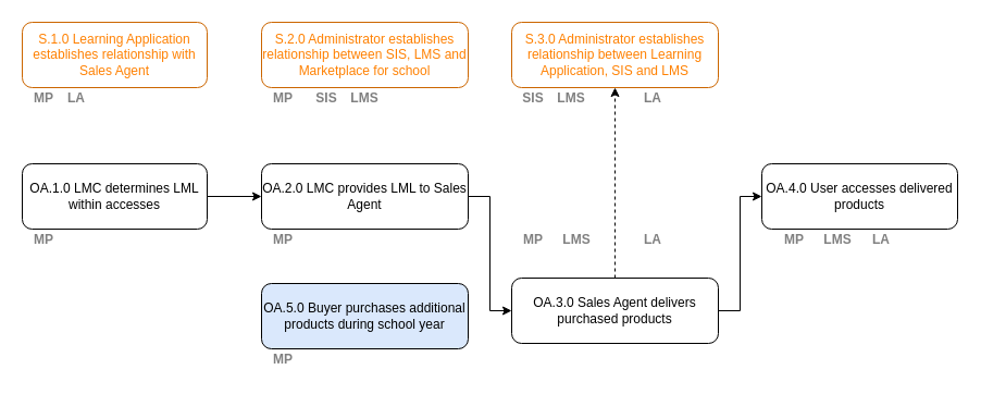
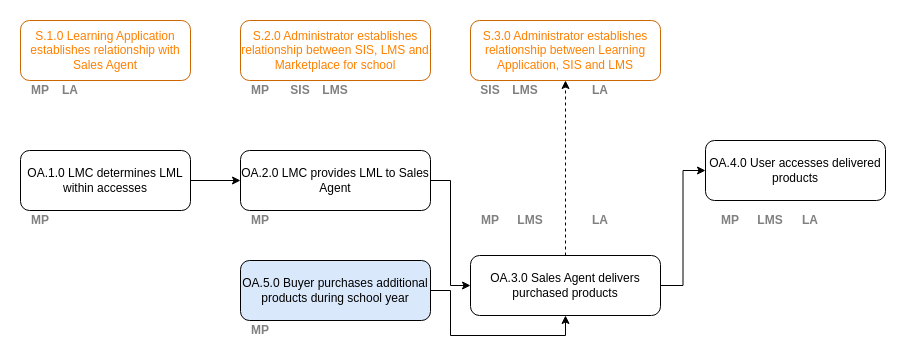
  <mxCell id="0" />
  <mxCell id="1" parent="0" />
  <mxCell id="2" style="edgeStyle=orthogonalEdgeStyle;rounded=0;orthogonalLoop=1;jettySize=auto;html=1;" parent="1" source="3" target="5" edge="1"><mxGeometry relative="1" as="geometry" /></mxCell>
  <mxCell id="3" value="OA.1.0 LMC determines LML within accesses" style="rounded=1;whiteSpace=wrap;html=1;" parent="1" vertex="1"><mxGeometry x="20" y="150" width="170" height="60" as="geometry" /></mxCell>
  <mxCell id="4" style="edgeStyle=orthogonalEdgeStyle;rounded=0;orthogonalLoop=1;jettySize=auto;html=1;entryX=0;entryY=0.5;entryDx=0;entryDy=0;" parent="1" source="5" target="8" edge="1"><mxGeometry relative="1" as="geometry" /></mxCell>
  <mxCell id="5" value="OA.2.0 LMC provides LML to Sales Agent" style="rounded=1;whiteSpace=wrap;html=1;" parent="1" vertex="1"><mxGeometry x="240" y="150" width="190" height="60" as="geometry" /></mxCell>
  <mxCell id="6" style="edgeStyle=orthogonalEdgeStyle;rounded=0;orthogonalLoop=1;jettySize=auto;html=1;entryX=0;entryY=0.5;entryDx=0;entryDy=0;" parent="1" source="8" target="9" edge="1"><mxGeometry relative="1" as="geometry" /></mxCell>
  <mxCell id="7" style="edgeStyle=orthogonalEdgeStyle;rounded=0;orthogonalLoop=1;jettySize=auto;html=1;entryX=0.5;entryY=1;entryDx=0;entryDy=0;dashed=1;" parent="1" source="8" target="14" edge="1"><mxGeometry relative="1" as="geometry" /></mxCell>
  <mxCell id="8" value="OA.3.0 Sales Agent delivers purchased products" style="rounded=1;whiteSpace=wrap;html=1;" parent="1" vertex="1"><mxGeometry x="470" y="255" width="190" height="60" as="geometry" /></mxCell>
- <mxCell id="9" value="OA.4.0 User accesses delivered products" style="rounded=1;whiteSpace=wrap;html=1;" parent="1" vertex="1"><mxGeometry x="700" y="150" width="180" height="60" as="geometry" /></mxCell>
+ <mxCell id="9" value="OA.4.0 User accesses delivered products" style="rounded=1;whiteSpace=wrap;html=1;" parent="1" vertex="1"><mxGeometry x="705" y="140" width="180" height="60" as="geometry" /></mxCell>
+ <mxCell id="10" style="edgeStyle=orthogonalEdgeStyle;rounded=0;orthogonalLoop=1;jettySize=auto;html=1;entryX=0.5;entryY=1;entryDx=0;entryDy=0;" parent="1" source="11" target="8" edge="1"><mxGeometry relative="1" as="geometry" /></mxCell>
  <mxCell id="11" value="OA.5.0 Buyer purchases additional products during school year" style="rounded=1;whiteSpace=wrap;html=1;fillColor=#dae8fc;" parent="1" vertex="1"><mxGeometry x="240" y="260" width="190" height="60" as="geometry" /></mxCell>
  <mxCell id="12" value="&lt;font color=&quot;#ff8000&quot;&gt;S.1.0 Learning Application establishes relationship with Sales Agent&lt;/font&gt;" style="rounded=1;whiteSpace=wrap;html=1;strokeColor=#CC6600;" parent="1" vertex="1"><mxGeometry x="20" y="20" width="170" height="60" as="geometry" /></mxCell>
  <mxCell id="13" value="&lt;font color=&quot;#ff8000&quot;&gt;S.2.0 Administrator establishes relationship between SIS, LMS and Marketplace for school&lt;/font&gt;" style="rounded=1;whiteSpace=wrap;html=1;strokeColor=#CC6600;" parent="1" vertex="1"><mxGeometry x="240" y="20" width="190" height="60" as="geometry" /></mxCell>
  <mxCell id="14" value="&lt;font color=&quot;#ff8000&quot;&gt;S.3.0 Administrator establishes relationship between Learning Application, SIS and LMS&lt;/font&gt;" style="rounded=1;whiteSpace=wrap;html=1;strokeColor=#CC6600;" parent="1" vertex="1"><mxGeometry x="470" y="20" width="190" height="60" as="geometry" /></mxCell>
  <mxCell id="15" value="MP" style="text;html=1;strokeColor=none;fillColor=none;align=center;verticalAlign=middle;whiteSpace=wrap;rounded=0;fontStyle=1;fontColor=#808080;" parent="1" vertex="1"><mxGeometry x="20" y="210" width="40" height="20" as="geometry" /></mxCell>
  <mxCell id="16" value="MP" style="text;html=1;strokeColor=none;fillColor=none;align=center;verticalAlign=middle;whiteSpace=wrap;rounded=0;fontStyle=1;fontColor=#808080;" parent="1" vertex="1"><mxGeometry x="20" y="80" width="40" height="20" as="geometry" /></mxCell>
  <mxCell id="17" value="LA" style="text;html=1;strokeColor=none;fillColor=none;align=center;verticalAlign=middle;whiteSpace=wrap;rounded=0;fontStyle=1;fontColor=#808080;" parent="1" vertex="1"><mxGeometry x="50" y="80" width="40" height="20" as="geometry" /></mxCell>
  <mxCell id="18" value="MP" style="text;html=1;strokeColor=none;fillColor=none;align=center;verticalAlign=middle;whiteSpace=wrap;rounded=0;fontStyle=1;fontColor=#808080;" parent="1" vertex="1"><mxGeometry x="240" y="80" width="40" height="20" as="geometry" /></mxCell>
  <mxCell id="19" value="SIS" style="text;html=1;strokeColor=none;fillColor=none;align=center;verticalAlign=middle;whiteSpace=wrap;rounded=0;fontStyle=1;fontColor=#808080;" parent="1" vertex="1"><mxGeometry x="280" y="80" width="40" height="20" as="geometry" /></mxCell>
  <mxCell id="20" value="LMS" style="text;html=1;strokeColor=none;fillColor=none;align=center;verticalAlign=middle;whiteSpace=wrap;rounded=0;fontStyle=1;fontColor=#808080;" parent="1" vertex="1"><mxGeometry x="315" y="80" width="40" height="20" as="geometry" /></mxCell>
  <mxCell id="21" value="SIS" style="text;html=1;strokeColor=none;fillColor=none;align=center;verticalAlign=middle;whiteSpace=wrap;rounded=0;fontStyle=1;fontColor=#808080;" parent="1" vertex="1"><mxGeometry x="470" y="80" width="40" height="20" as="geometry" /></mxCell>
  <mxCell id="22" value="LMS" style="text;html=1;strokeColor=none;fillColor=none;align=center;verticalAlign=middle;whiteSpace=wrap;rounded=0;fontStyle=1;fontColor=#808080;" parent="1" vertex="1"><mxGeometry x="505" y="80" width="40" height="20" as="geometry" /></mxCell>
  <mxCell id="23" value="LA" style="text;html=1;strokeColor=none;fillColor=none;align=center;verticalAlign=middle;whiteSpace=wrap;rounded=0;fontStyle=1;fontColor=#808080;" parent="1" vertex="1"><mxGeometry x="580" y="80" width="40" height="20" as="geometry" /></mxCell>
  <mxCell id="24" value="MP" style="text;html=1;strokeColor=none;fillColor=none;align=center;verticalAlign=middle;whiteSpace=wrap;rounded=0;fontStyle=1;fontColor=#808080;" parent="1" vertex="1"><mxGeometry x="240" y="210" width="40" height="20" as="geometry" /></mxCell>
  <mxCell id="25" value="MP" style="text;html=1;strokeColor=none;fillColor=none;align=center;verticalAlign=middle;whiteSpace=wrap;rounded=0;fontStyle=1;fontColor=#808080;" parent="1" vertex="1"><mxGeometry x="470" y="210" width="40" height="20" as="geometry" /></mxCell>
  <mxCell id="26" value="LMS" style="text;html=1;strokeColor=none;fillColor=none;align=center;verticalAlign=middle;whiteSpace=wrap;rounded=0;fontStyle=1;fontColor=#808080;" parent="1" vertex="1"><mxGeometry x="510" y="210" width="40" height="20" as="geometry" /></mxCell>
  <mxCell id="27" value="LA" style="text;html=1;strokeColor=none;fillColor=none;align=center;verticalAlign=middle;whiteSpace=wrap;rounded=0;fontStyle=1;fontColor=#808080;" parent="1" vertex="1"><mxGeometry x="580" y="210" width="40" height="20" as="geometry" /></mxCell>
  <mxCell id="28" value="LA" style="text;html=1;strokeColor=none;fillColor=none;align=center;verticalAlign=middle;whiteSpace=wrap;rounded=0;fontStyle=1;fontColor=#808080;" parent="1" vertex="1"><mxGeometry x="790" y="210" width="40" height="20" as="geometry" /></mxCell>
  <mxCell id="29" value="LMS" style="text;html=1;strokeColor=none;fillColor=none;align=center;verticalAlign=middle;whiteSpace=wrap;rounded=0;fontStyle=1;fontColor=#808080;" parent="1" vertex="1"><mxGeometry x="750" y="210" width="40" height="20" as="geometry" /></mxCell>
  <mxCell id="30" value="MP" style="text;html=1;strokeColor=none;fillColor=none;align=center;verticalAlign=middle;whiteSpace=wrap;rounded=0;fontStyle=1;fontColor=#808080;" parent="1" vertex="1"><mxGeometry x="710" y="210" width="40" height="20" as="geometry" /></mxCell>
  <mxCell id="31" value="MP" style="text;html=1;strokeColor=none;fillColor=none;align=center;verticalAlign=middle;whiteSpace=wrap;rounded=0;fontStyle=1;fontColor=#808080;" parent="1" vertex="1"><mxGeometry x="240" y="320" width="40" height="20" as="geometry" /></mxCell>
